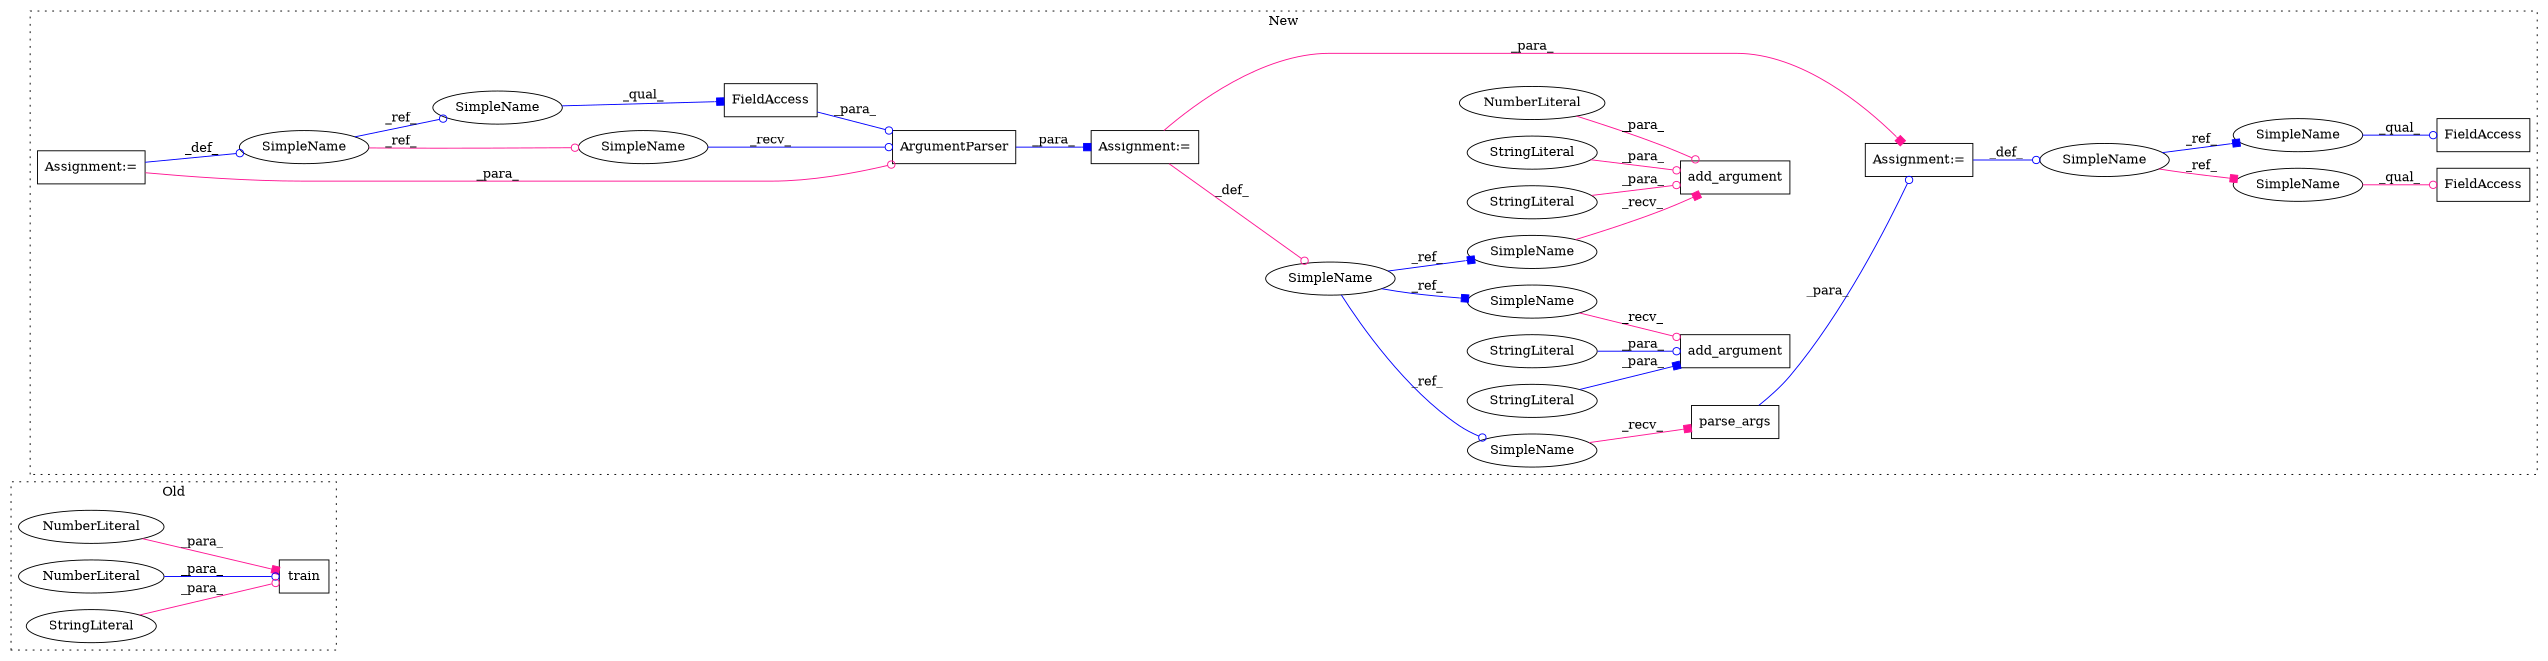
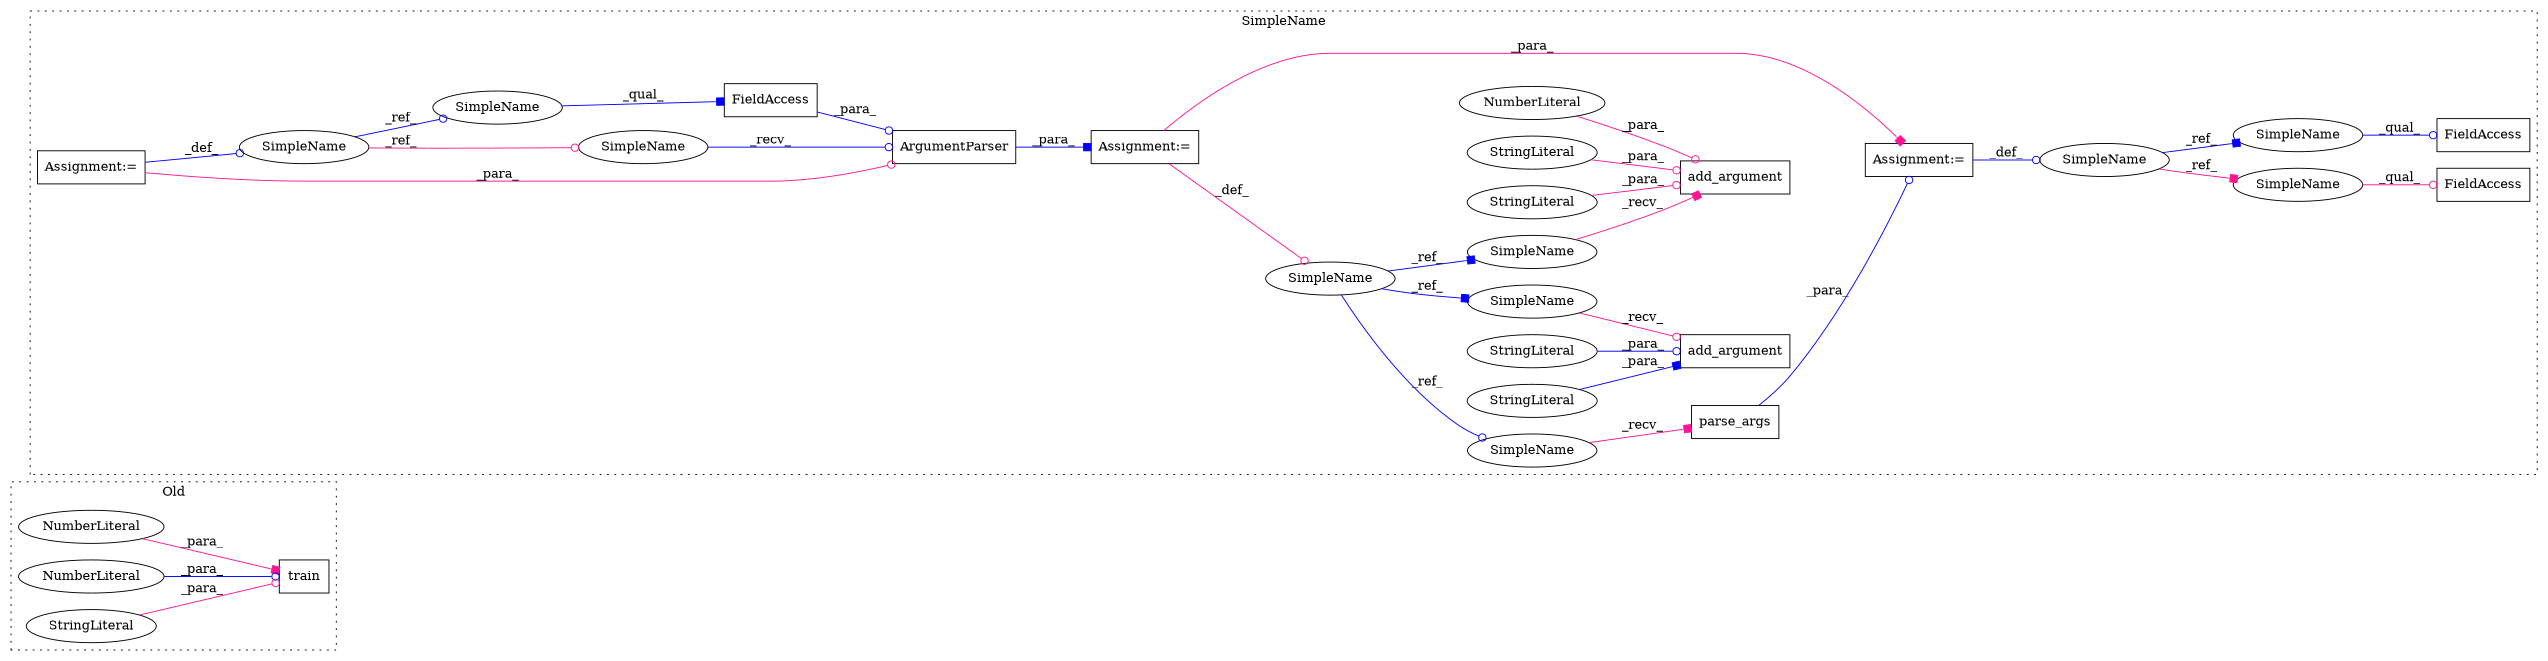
  digraph {
    rankdir=LR
    node [a=42 l=6 s=2322 shape=ellipse]
    edge [color=blue arrowhead=odot]
    n1 [a=32 l="6,1" label=train s="1758,1804" shape=box]
    n2 [a=34 l=2 label=NumberLiteral s=1802]
    n3 [a=34 l=1 label=NumberLiteral s=1800]
    n4 [a=45 l=24 label=StringLiteral s=1764]
    n5 [a=32 l=12 label=parse_args s=2257 shape=box]
    n6 [a=22 l=9 label=FieldAccess shape=box]
    n7 [l=4 label=SimpleName s=2245]
    n8 [a=22 l=19 label=FieldAccess s=2302 shape=box]
    n9 [label=SimpleName s=1906]
    n10 [a=32 l="13,1" label=add_argument s="2117,2238" shape=box]
    n11 [a=34 l=2 label=NumberLiteral s=2236]
    n12 [a=32 l="13,1" label=add_argument s="1989,2051" shape=box]
    n13 [a=45 l=7 label=StringLiteral s=2002]
    n14 [a=45 l=18 label=StringLiteral s=2130]
    n15 [a=45 l=82 label=StringLiteral s=2149]
    n16 [a=7 l=8 label="Assignment:=" s=1892 shape=box]
    n17 [a=22 l=38 label=FieldAccess s=1937 shape=box]
    n18 [a=7 l=1 label="Assignment:=" s=2249 shape=box]
    n19 [a=7 l=1 label="Assignment:=" s=1912 shape=box]
    n20 [a=45 l=16 label=StringLiteral s=2010]
    n21 [a=32 l="15,1" label=ArgumentParser s="1922,1975" shape=box]
    n22 [l=8 label=SimpleName s=1892]
    n23 [l=4 label=SimpleName]
    n24 [l=4 label=SimpleName s=2302]
    n25 [l=8 label=SimpleName s=1937]
    n26 [l=8 label=SimpleName s=1913]
    n27 [label=SimpleName s=2110]
    n28 [label=SimpleName s=2250]
    n29 [label=SimpleName s=1982]
    subgraph cluster_1 {
      label=Old
      style=dotted
      n1
      n2
      n3
      n4
    }
    subgraph cluster_2 {
-     label=New
+     label=SimpleName
      style=dotted
      n5
      n6
      n7
      n8
      n9
      n10
      n11
      n12
      n13
      n14
      n15
      n16
      n17
      n18
      n19
      n20
      n21
      n22
      n23
      n24
      n25
      n26
      n27
      n28
      n29
    }
    n2 -> n1 [label=_para_ color=deeppink arrowhead=box]
    n3 -> n1 [label=_para_]
    n4 -> n1 [label=_para_ color=deeppink]
    n5 -> n18 [label=_para_]
    n7 -> n23 [label=_ref_ color=deeppink arrowhead=box]
    n7 -> n24 [label=_ref_ arrowhead=box]
    n9 -> n27 [label=_ref_ arrowhead=box]
    n9 -> n28 [label=_ref_]
    n9 -> n29 [label=_ref_ arrowhead=box]
    n11 -> n10 [label=_para_ color=deeppink]
    n13 -> n12 [label=_para_ arrowhead=box]
    n14 -> n10 [label=_para_ color=deeppink]
    n15 -> n10 [label=_para_ color=deeppink]
    n16 -> n21 [label=_para_ color=deeppink]
    n16 -> n22 [label=_def_]
    n17 -> n21 [label=_para_]
    n18 -> n7 [label=_def_]
    n19 -> n9 [label=_def_ color=deeppink]
    n19 -> n18 [label=_para_ color=deeppink arrowhead=box]
    n20 -> n12 [label=_para_]
    n21 -> n19 [label=_para_ arrowhead=box]
    n22 -> n25 [label=_ref_]
    n22 -> n26 [label=_ref_ color=deeppink]
    n23 -> n6 [label=_qual_ color=deeppink]
    n24 -> n8 [label=_qual_]
    n25 -> n17 [label=_qual_ arrowhead=box]
    n26 -> n21 [label=_recv_]
    n27 -> n10 [label=_recv_ color=deeppink arrowhead=box]
    n28 -> n5 [label=_recv_ color=deeppink arrowhead=box]
    n29 -> n12 [label=_recv_ color=deeppink]
  }
